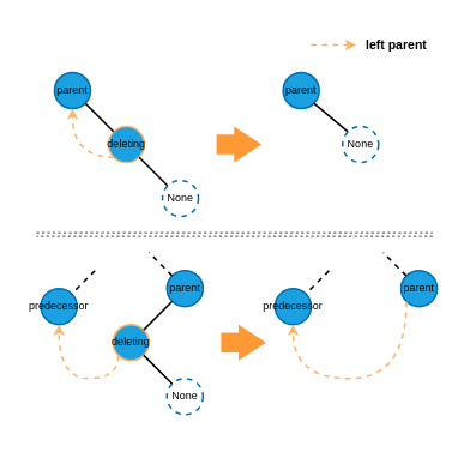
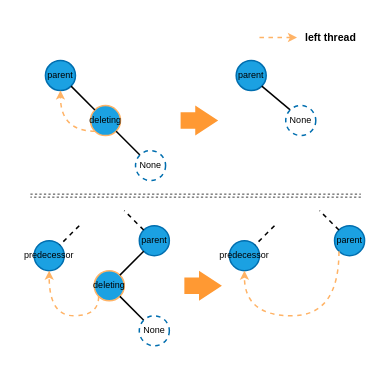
  <mxCell id="0" />
  <mxCell id="1" parent="0" />
  <mxCell id="2" value="" style="rounded=0;whiteSpace=wrap;html=1;fillColor=#FFFFFF;strokeColor=none;" parent="1" vertex="1"><mxGeometry x="20" y="20" width="480" height="460" as="geometry" /></mxCell>
  <mxCell id="3" value="&lt;font color=&quot;#000000&quot;&gt;parent&lt;/font&gt;" style="ellipse;whiteSpace=wrap;html=1;aspect=fixed;strokeColor=#006EAF;strokeWidth=2;fillColor=#1ba1e2;fontColor=#ffffff;" parent="1" vertex="1"><mxGeometry x="60" y="80" width="40" height="40" as="geometry" /></mxCell>
  <mxCell id="4" value="&lt;font color=&quot;#000000&quot;&gt;deleting&lt;/font&gt;" style="ellipse;whiteSpace=wrap;html=1;aspect=fixed;strokeColor=#FFB366;strokeWidth=2;fillColor=#1ba1e2;fontColor=#ffffff;" parent="1" vertex="1"><mxGeometry x="120" y="140" width="40" height="40" as="geometry" /></mxCell>
  <mxCell id="5" value="" style="endArrow=none;html=1;strokeColor=#000000;strokeWidth=2;exitX=1;exitY=1;exitDx=0;exitDy=0;entryX=0;entryY=0;entryDx=0;entryDy=0;" parent="1" source="3" target="4" edge="1"><mxGeometry width="50" height="50" relative="1" as="geometry"><mxPoint x="145.858" y="134.142" as="sourcePoint" /><mxPoint x="114.142" y="165.858" as="targetPoint" /></mxGeometry></mxCell>
  <mxCell id="6" value="" style="endArrow=none;html=1;strokeColor=#000000;strokeWidth=2;entryX=1;entryY=1;entryDx=0;entryDy=0;exitX=0;exitY=0;exitDx=0;exitDy=0;" parent="1" source="7" target="4" edge="1"><mxGeometry width="50" height="50" relative="1" as="geometry"><mxPoint x="100" y="200" as="sourcePoint" /><mxPoint x="164.142" y="155.858" as="targetPoint" /></mxGeometry></mxCell>
  <mxCell id="7" value="&lt;font color=&quot;#000000&quot;&gt;None&lt;/font&gt;" style="ellipse;whiteSpace=wrap;html=1;aspect=fixed;strokeColor=#006EAF;strokeWidth=2;fillColor=none;fontColor=#ffffff;dashed=1;" parent="1" vertex="1"><mxGeometry x="180" y="200" width="40" height="40" as="geometry" /></mxCell>
  <mxCell id="8" value="" style="html=1;shadow=0;dashed=0;align=center;verticalAlign=middle;shape=mxgraph.arrows2.arrow;dy=0.45;dx=30.5;notch=0;strokeColor=none;fillColor=#FF9933;" parent="1" vertex="1"><mxGeometry x="240" y="140" width="50" height="40" as="geometry" /></mxCell>
  <mxCell id="9" value="&lt;font color=&quot;#000000&quot;&gt;parent&lt;/font&gt;" style="ellipse;whiteSpace=wrap;html=1;aspect=fixed;strokeColor=#006EAF;strokeWidth=2;fillColor=#1ba1e2;fontColor=#ffffff;" parent="1" vertex="1"><mxGeometry x="314" y="80" width="40" height="40" as="geometry" /></mxCell>
  <mxCell id="10" value="" style="endArrow=none;html=1;strokeColor=#000000;strokeWidth=2;entryX=1;entryY=1;entryDx=0;entryDy=0;exitX=0;exitY=0;exitDx=0;exitDy=0;" parent="1" source="11" target="9" edge="1"><mxGeometry width="50" height="50" relative="1" as="geometry"><mxPoint x="340" y="210" as="sourcePoint" /><mxPoint x="365.858" y="184.142" as="targetPoint" /></mxGeometry></mxCell>
  <mxCell id="11" value="&lt;font color=&quot;#000000&quot;&gt;None&lt;/font&gt;" style="ellipse;whiteSpace=wrap;html=1;aspect=fixed;strokeColor=#006EAF;strokeWidth=2;fillColor=none;fontColor=#ffffff;dashed=1;" parent="1" vertex="1"><mxGeometry x="380" y="140" width="40" height="40" as="geometry" /></mxCell>
  <mxCell id="12" value="&lt;font color=&quot;#000000&quot;&gt;parent&lt;/font&gt;" style="ellipse;whiteSpace=wrap;html=1;aspect=fixed;strokeColor=#006EAF;strokeWidth=2;fillColor=#1ba1e2;fontColor=#ffffff;" parent="1" vertex="1"><mxGeometry x="185" y="300" width="40" height="40" as="geometry" /></mxCell>
  <mxCell id="13" value="&lt;font color=&quot;#000000&quot;&gt;deleting&lt;/font&gt;" style="ellipse;whiteSpace=wrap;html=1;aspect=fixed;strokeColor=#FFB366;strokeWidth=2;fillColor=#1ba1e2;fontColor=#ffffff;" parent="1" vertex="1"><mxGeometry x="125" y="360" width="40" height="40" as="geometry" /></mxCell>
  <mxCell id="14" value="" style="endArrow=none;html=1;strokeColor=#000000;strokeWidth=2;exitX=0;exitY=1;exitDx=0;exitDy=0;entryX=1;entryY=0;entryDx=0;entryDy=0;" parent="1" source="12" target="13" edge="1"><mxGeometry width="50" height="50" relative="1" as="geometry"><mxPoint x="90.858" y="354.142" as="sourcePoint" /><mxPoint x="59.142" y="385.858" as="targetPoint" /></mxGeometry></mxCell>
  <mxCell id="15" value="" style="endArrow=none;html=1;strokeColor=#000000;strokeWidth=2;entryX=1;entryY=1;entryDx=0;entryDy=0;exitX=0;exitY=0;exitDx=0;exitDy=0;" parent="1" source="16" target="13" edge="1"><mxGeometry width="50" height="50" relative="1" as="geometry"><mxPoint x="45" y="420" as="sourcePoint" /><mxPoint x="109.142" y="375.858" as="targetPoint" /></mxGeometry></mxCell>
  <mxCell id="16" value="&lt;font color=&quot;#000000&quot;&gt;None&lt;/font&gt;" style="ellipse;whiteSpace=wrap;html=1;aspect=fixed;strokeColor=#006EAF;strokeWidth=2;fillColor=none;fontColor=#ffffff;dashed=1;" parent="1" vertex="1"><mxGeometry x="185" y="420" width="40" height="40" as="geometry" /></mxCell>
  <mxCell id="17" value="&lt;font color=&quot;#000000&quot;&gt;predecessor&lt;/font&gt;" style="ellipse;whiteSpace=wrap;html=1;aspect=fixed;strokeColor=#006EAF;strokeWidth=2;fillColor=#1ba1e2;fontColor=#ffffff;" parent="1" vertex="1"><mxGeometry x="45" y="320" width="40" height="40" as="geometry" /></mxCell>
  <mxCell id="18" value="" style="html=1;shadow=0;dashed=0;align=center;verticalAlign=middle;shape=mxgraph.arrows2.arrow;dy=0.45;dx=30.5;notch=0;strokeColor=none;fillColor=#FF9933;" parent="1" vertex="1"><mxGeometry x="245" y="360" width="50" height="40" as="geometry" /></mxCell>
  <mxCell id="19" value="" style="endArrow=classic;html=1;curved=1;strokeColor=#FFB366;strokeWidth=2;dashed=1;exitX=0;exitY=1;exitDx=0;exitDy=0;entryX=0.5;entryY=1;entryDx=0;entryDy=0;edgeStyle=orthogonalEdgeStyle;" parent="1" source="4" target="3" edge="1"><mxGeometry width="50" height="50" relative="1" as="geometry"><mxPoint x="94.142" y="114.142" as="sourcePoint" /><mxPoint x="140" y="60" as="targetPoint" /></mxGeometry></mxCell>
  <mxCell id="20" value="" style="endArrow=classic;html=1;curved=1;strokeColor=#FFB366;strokeWidth=2;dashed=1;exitX=0;exitY=1;exitDx=0;exitDy=0;entryX=0.5;entryY=1;entryDx=0;entryDy=0;edgeStyle=orthogonalEdgeStyle;" parent="1" source="13" target="17" edge="1"><mxGeometry width="50" height="50" relative="1" as="geometry"><mxPoint x="140.858" y="124.142" as="sourcePoint" /><mxPoint x="95" y="70" as="targetPoint" /><Array as="points"><mxPoint x="131" y="420" /><mxPoint x="65" y="420" /></Array></mxGeometry></mxCell>
  <mxCell id="21" value="&lt;font color=&quot;#000000&quot;&gt;parent&lt;/font&gt;" style="ellipse;whiteSpace=wrap;html=1;aspect=fixed;strokeColor=#006EAF;strokeWidth=2;fillColor=#1ba1e2;fontColor=#ffffff;" parent="1" vertex="1"><mxGeometry x="445" y="300" width="40" height="40" as="geometry" /></mxCell>
  <mxCell id="22" value="&lt;font color=&quot;#000000&quot;&gt;predecessor&lt;/font&gt;" style="ellipse;whiteSpace=wrap;html=1;aspect=fixed;strokeColor=#006EAF;strokeWidth=2;fillColor=#1ba1e2;fontColor=#ffffff;" parent="1" vertex="1"><mxGeometry x="305" y="320" width="40" height="40" as="geometry" /></mxCell>
  <mxCell id="23" value="" style="endArrow=classic;html=1;curved=1;strokeColor=#FFB366;strokeWidth=2;dashed=1;exitX=0;exitY=1;exitDx=0;exitDy=0;entryX=0.5;entryY=1;entryDx=0;entryDy=0;edgeStyle=orthogonalEdgeStyle;" parent="1" source="21" target="22" edge="1"><mxGeometry width="50" height="50" relative="1" as="geometry"><mxPoint x="390.858" y="394.142" as="sourcePoint" /><mxPoint x="355" y="70" as="targetPoint" /><Array as="points"><mxPoint x="451" y="420" /><mxPoint x="325" y="420" /></Array></mxGeometry></mxCell>
  <mxCell id="24" value="" style="endArrow=none;html=1;strokeColor=#000000;strokeWidth=2;entryX=1;entryY=0;entryDx=0;entryDy=0;dashed=1;" parent="1" target="17" edge="1"><mxGeometry width="50" height="50" relative="1" as="geometry"><mxPoint x="105" y="300" as="sourcePoint" /><mxPoint x="169.142" y="375.858" as="targetPoint" /></mxGeometry></mxCell>
  <mxCell id="25" value="" style="endArrow=none;html=1;strokeColor=#000000;strokeWidth=2;exitX=0;exitY=0;exitDx=0;exitDy=0;dashed=1;" parent="1" source="12" edge="1"><mxGeometry width="50" height="50" relative="1" as="geometry"><mxPoint x="115" y="310" as="sourcePoint" /><mxPoint x="165" y="280" as="targetPoint" /></mxGeometry></mxCell>
  <mxCell id="26" value="" style="endArrow=none;html=1;strokeColor=#000000;strokeWidth=2;entryX=1;entryY=0;entryDx=0;entryDy=0;dashed=1;" parent="1" target="22" edge="1"><mxGeometry width="50" height="50" relative="1" as="geometry"><mxPoint x="365" y="300" as="sourcePoint" /><mxPoint x="99.142" y="345.858" as="targetPoint" /></mxGeometry></mxCell>
  <mxCell id="27" value="" style="endArrow=none;html=1;strokeColor=#000000;strokeWidth=2;exitX=0;exitY=0;exitDx=0;exitDy=0;dashed=1;" parent="1" source="21" edge="1"><mxGeometry width="50" height="50" relative="1" as="geometry"><mxPoint x="135" y="330" as="sourcePoint" /><mxPoint x="425" y="280" as="targetPoint" /></mxGeometry></mxCell>
  <mxCell id="28" value="" style="shape=link;html=1;dashed=1;strokeColor=#000000;" parent="1" edge="1"><mxGeometry width="50" height="50" relative="1" as="geometry"><mxPoint x="480" y="260" as="sourcePoint" /><mxPoint x="40" y="260" as="targetPoint" /></mxGeometry></mxCell>
  <mxCell id="29" value="" style="endArrow=classic;html=1;dashed=1;strokeColor=#FFB366;strokeWidth=2;" edge="1" parent="1"><mxGeometry width="50" height="50" relative="1" as="geometry"><mxPoint x="345" y="49.5" as="sourcePoint" /><mxPoint x="395" y="49.5" as="targetPoint" /></mxGeometry></mxCell>
- <mxCell id="30" value="&lt;font color=&quot;#000000&quot; style=&quot;font-size: 14px&quot;&gt;&lt;b&gt;left parent&lt;/b&gt;&lt;/font&gt;" style="text;html=1;strokeColor=none;fillColor=none;align=center;verticalAlign=middle;whiteSpace=wrap;rounded=0;" vertex="1" parent="1"><mxGeometry x="395" y="40" width="90" height="20" as="geometry" /></mxCell>
+ <mxCell id="30" value="&lt;font color=&quot;#000000&quot; style=&quot;font-size: 14px&quot;&gt;&lt;b&gt;left thread&lt;/b&gt;&lt;/font&gt;" style="text;html=1;strokeColor=none;fillColor=none;align=center;verticalAlign=middle;whiteSpace=wrap;rounded=0;" vertex="1" parent="1"><mxGeometry x="395" y="40" width="90" height="20" as="geometry" /></mxCell>
